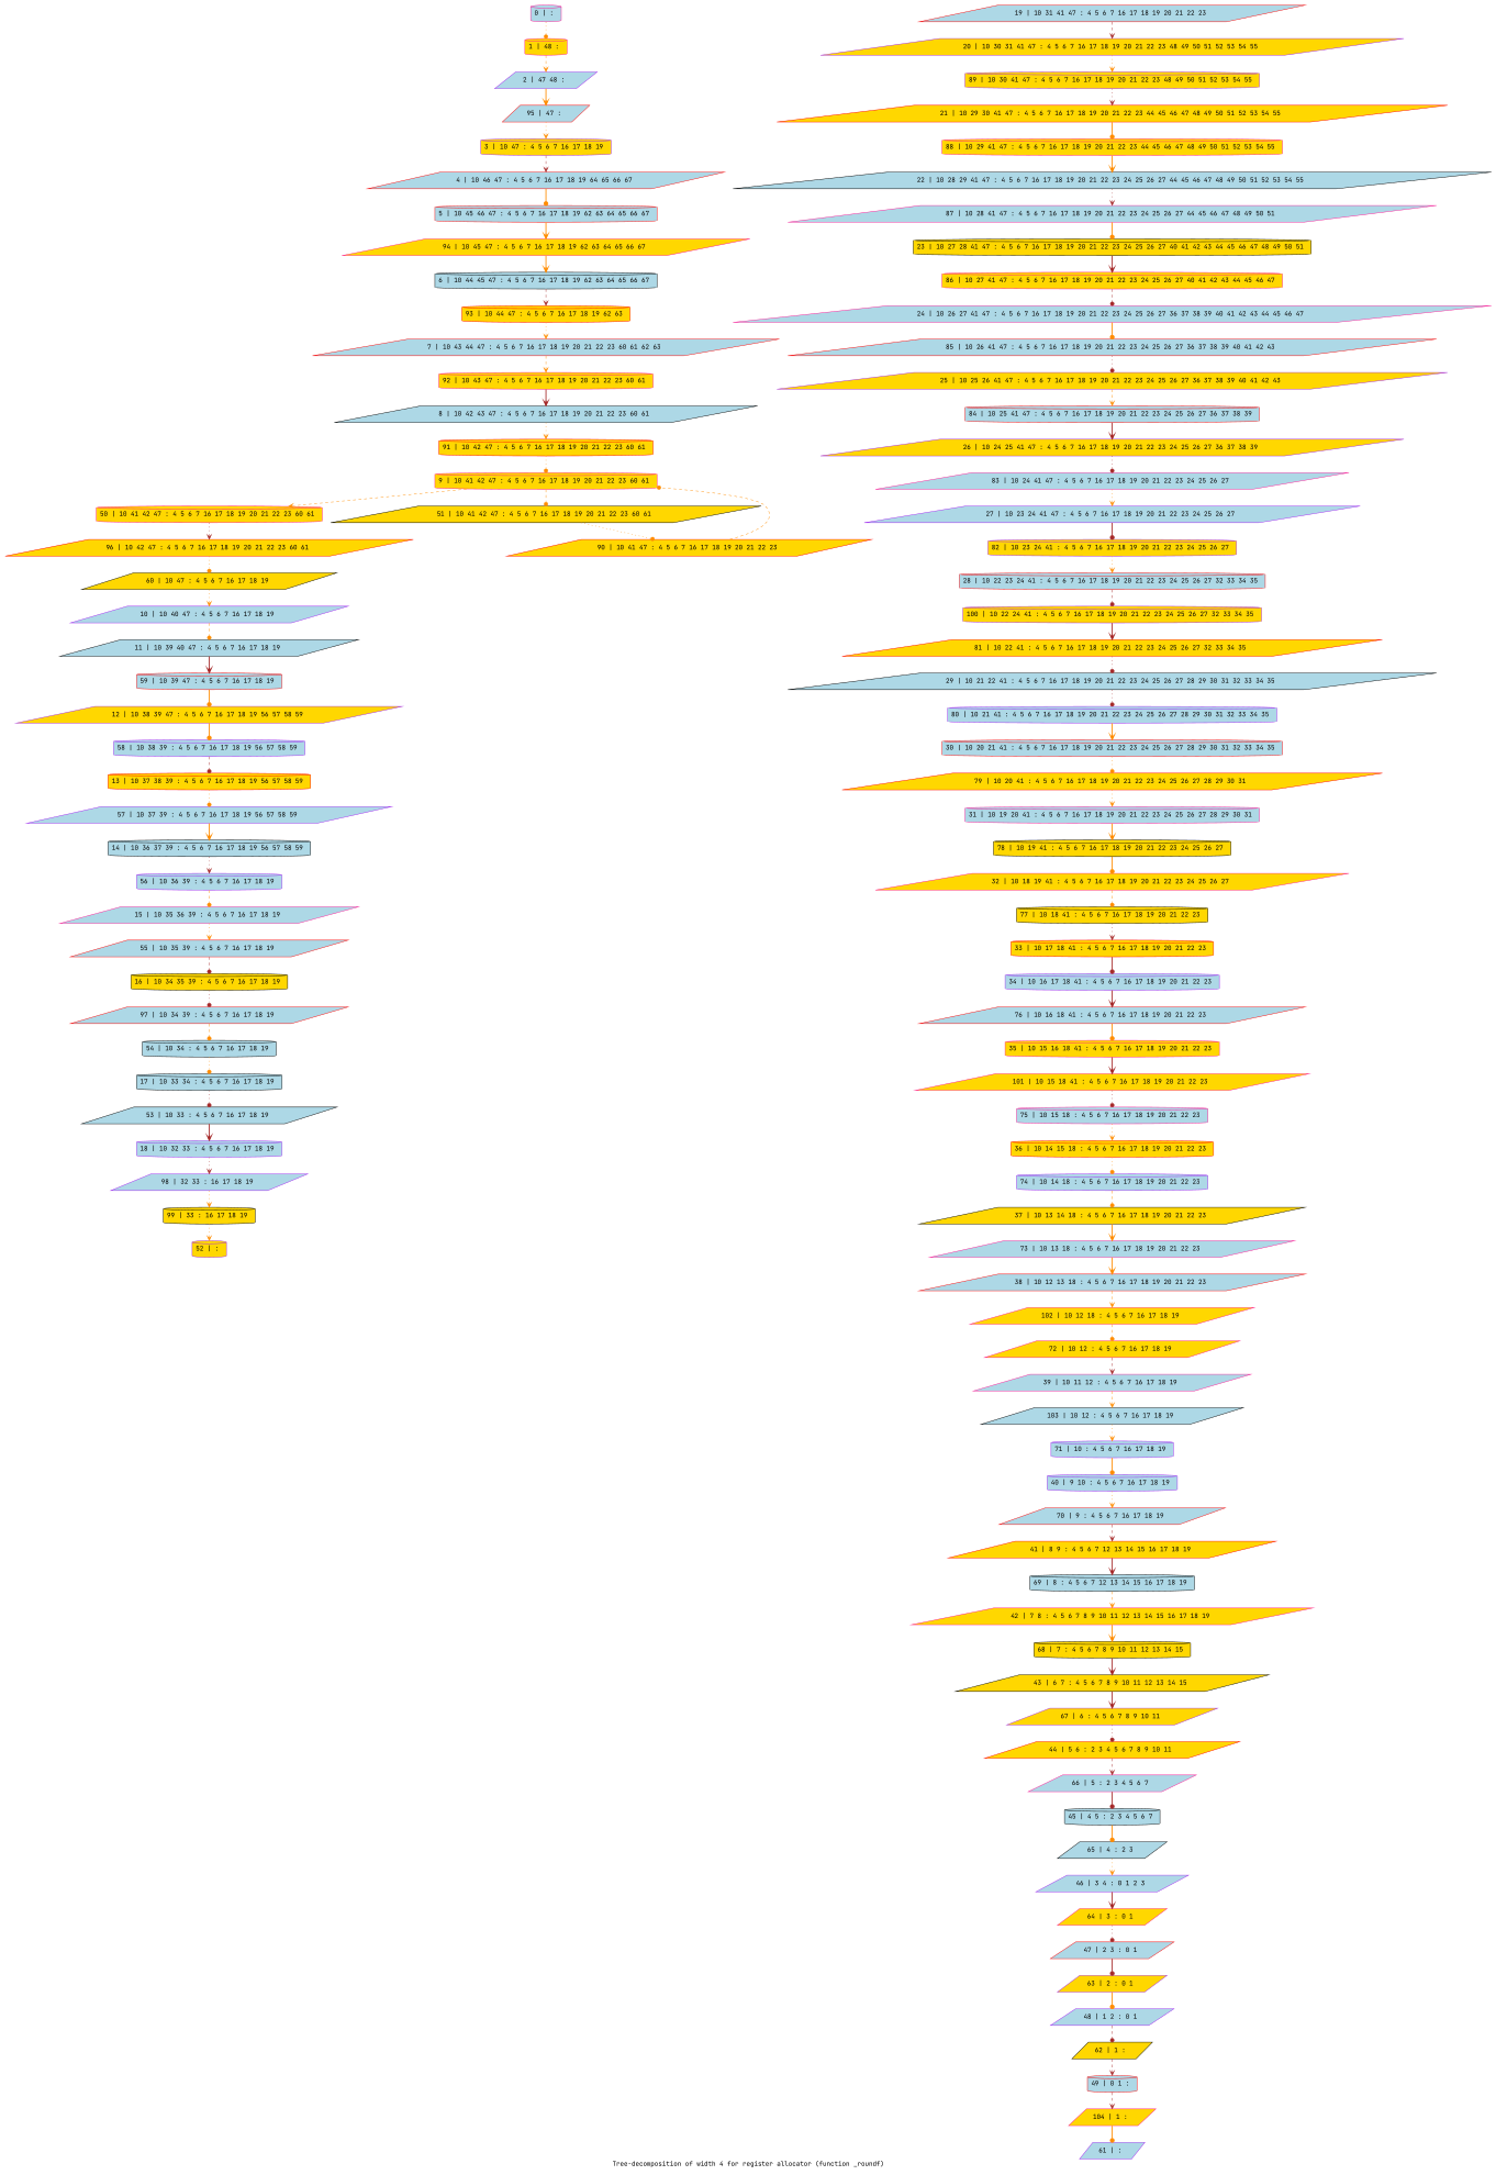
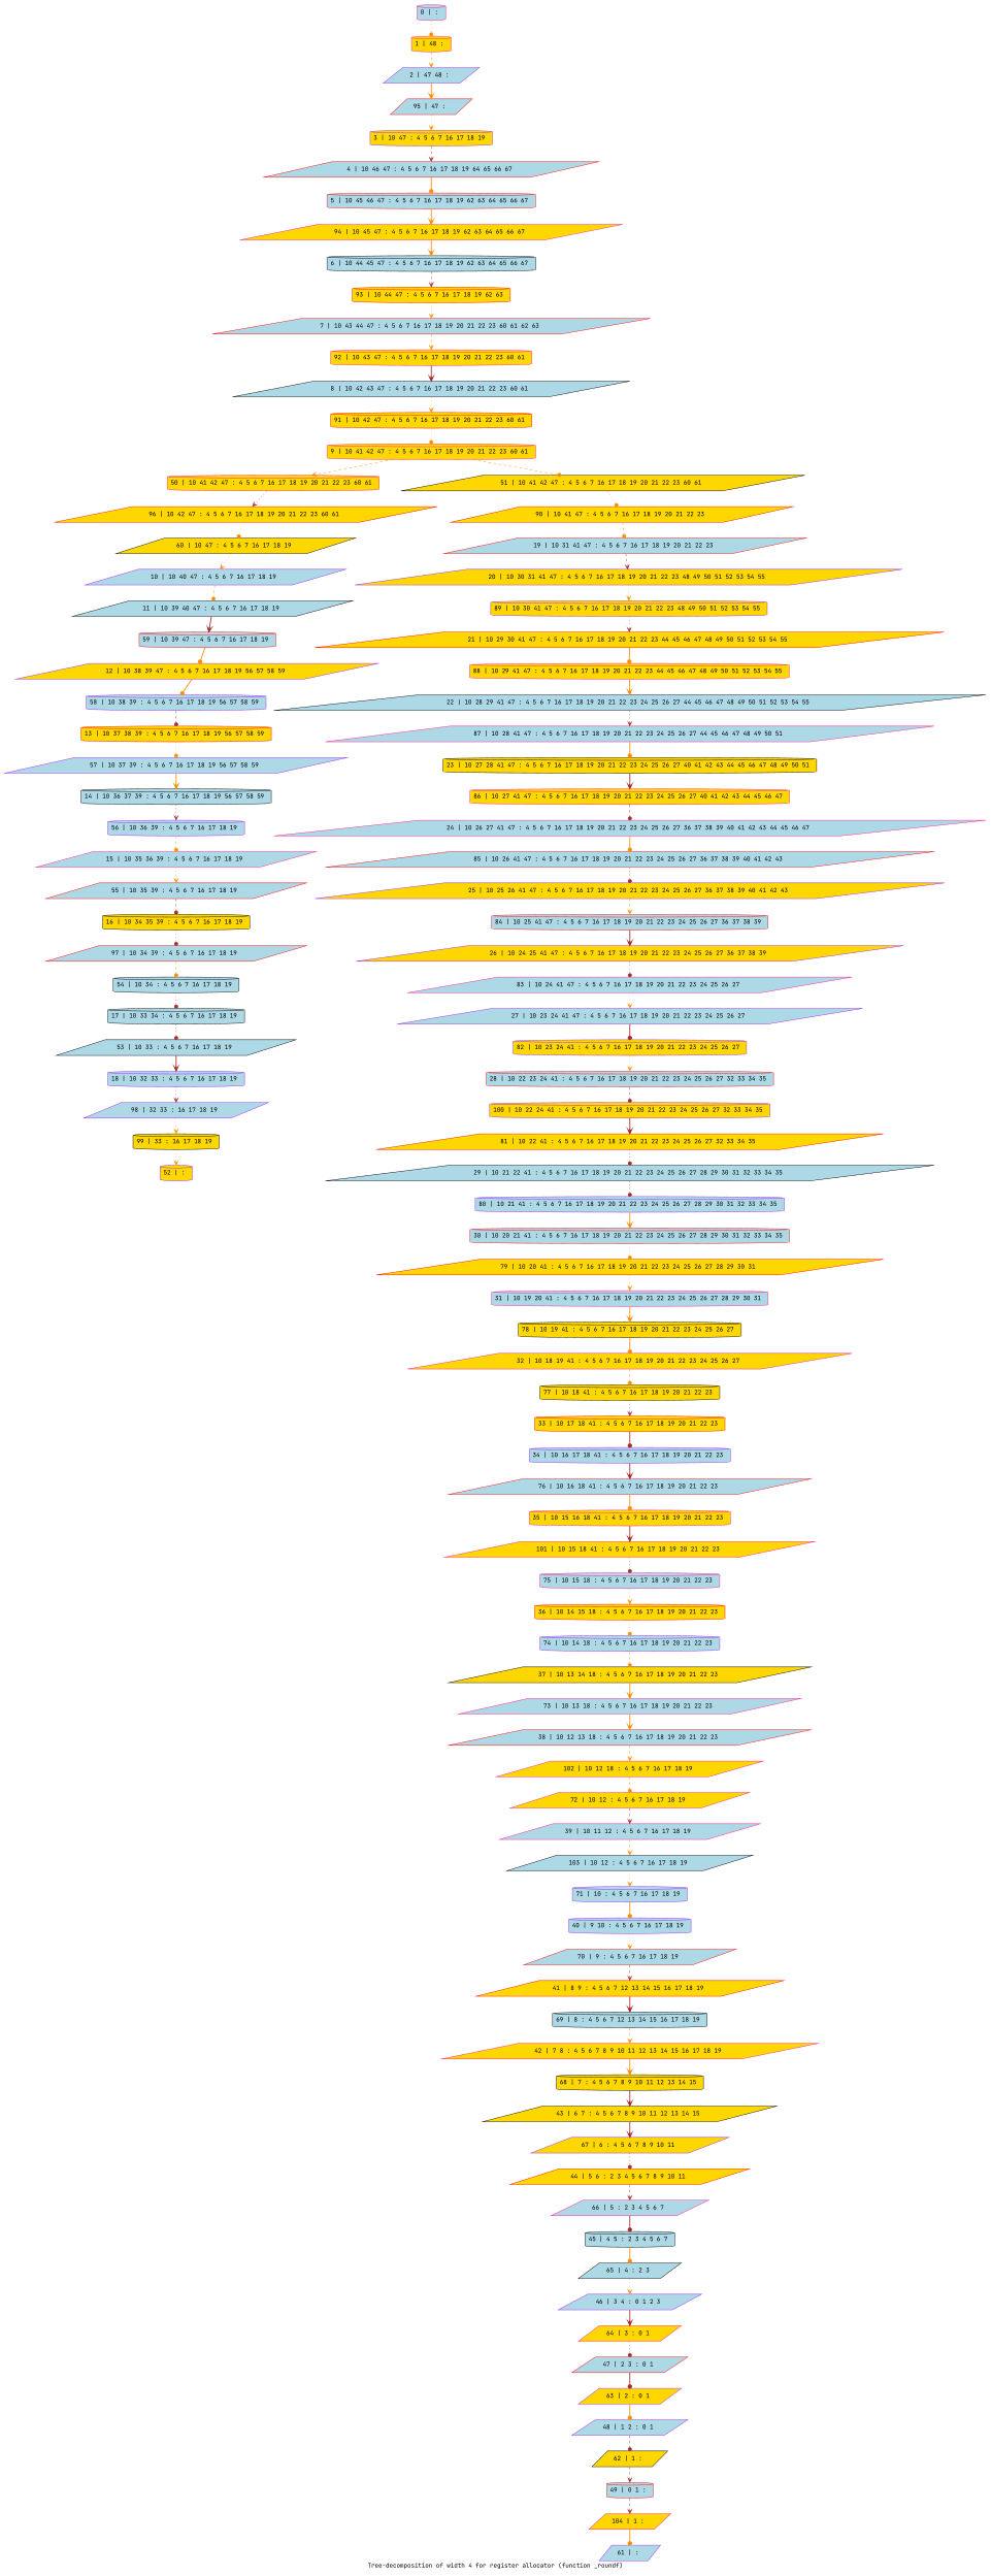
  digraph {
    fontname="JetBrains Mono"
    label="Tree-decomposition of width 4 for register allocator (function _roundf)"
    node [color=red fillcolor=lightblue fontname="JetBrains Mono" shape=parallelogram style=filled]
    edge [arrowhead=vee color=darkorange fontname="JetBrains Mono" style=dotted]
    n1 [color=deeppink label="0 | : " shape=cylinder]
    n2 [color=deeppink fillcolor=gold label="1 | 48 : " shape=cylinder]
    n3 [color=purple label="2 | 47 48 : "]
    n4 [label="95 | 47 : "]
    n5 [color=purple fillcolor=gold label="3 | 10 47 : 4 5 6 7 16 17 18 19 " shape=cylinder]
    n6 [label="4 | 10 46 47 : 4 5 6 7 16 17 18 19 64 65 66 67 "]
    n7 [label="5 | 10 45 46 47 : 4 5 6 7 16 17 18 19 62 63 64 65 66 67 " shape=cylinder]
    n8 [color=deeppink fillcolor=gold label="94 | 10 45 47 : 4 5 6 7 16 17 18 19 62 63 64 65 66 67 "]
    n9 [color=black label="6 | 10 44 45 47 : 4 5 6 7 16 17 18 19 62 63 64 65 66 67 " shape=cylinder]
    n10 [fillcolor=gold label="93 | 10 44 47 : 4 5 6 7 16 17 18 19 62 63 " shape=cylinder]
    n11 [label="7 | 10 43 44 47 : 4 5 6 7 16 17 18 19 20 21 22 23 60 61 62 63 "]
    n12 [color=deeppink fillcolor=gold label="92 | 10 43 47 : 4 5 6 7 16 17 18 19 20 21 22 23 60 61 " shape=cylinder]
    n13 [color=black label="8 | 10 42 43 47 : 4 5 6 7 16 17 18 19 20 21 22 23 60 61 "]
    n14 [fillcolor=gold label="91 | 10 42 47 : 4 5 6 7 16 17 18 19 20 21 22 23 60 61 " shape=cylinder]
    n15 [color=deeppink fillcolor=gold label="9 | 10 41 42 47 : 4 5 6 7 16 17 18 19 20 21 22 23 60 61 " shape=cylinder]
    n16 [color=deeppink fillcolor=gold label="50 | 10 41 42 47 : 4 5 6 7 16 17 18 19 20 21 22 23 60 61 " shape=cylinder]
    n17 [color=black fillcolor=gold label="51 | 10 41 42 47 : 4 5 6 7 16 17 18 19 20 21 22 23 60 61 "]
    n18 [fillcolor=gold label="96 | 10 42 47 : 4 5 6 7 16 17 18 19 20 21 22 23 60 61 "]
    n19 [fillcolor=gold label="90 | 10 41 47 : 4 5 6 7 16 17 18 19 20 21 22 23 "]
    n20 [color=purple label="10 | 10 40 47 : 4 5 6 7 16 17 18 19 "]
    n21 [color=black label="11 | 10 39 40 47 : 4 5 6 7 16 17 18 19 "]
    n22 [label="59 | 10 39 47 : 4 5 6 7 16 17 18 19 " shape=cylinder]
    n23 [color=purple fillcolor=gold label="12 | 10 38 39 47 : 4 5 6 7 16 17 18 19 56 57 58 59 "]
    n24 [color=purple label="58 | 10 38 39 : 4 5 6 7 16 17 18 19 56 57 58 59 " shape=cylinder]
    n25 [fillcolor=gold label="13 | 10 37 38 39 : 4 5 6 7 16 17 18 19 56 57 58 59 " shape=cylinder]
    n26 [color=purple label="57 | 10 37 39 : 4 5 6 7 16 17 18 19 56 57 58 59 "]
    n27 [color=black label="14 | 10 36 37 39 : 4 5 6 7 16 17 18 19 56 57 58 59 " shape=cylinder]
    n28 [color=purple label="56 | 10 36 39 : 4 5 6 7 16 17 18 19 " shape=cylinder]
    n29 [color=deeppink label="15 | 10 35 36 39 : 4 5 6 7 16 17 18 19 "]
    n30 [label="55 | 10 35 39 : 4 5 6 7 16 17 18 19 "]
    n31 [color=black fillcolor=gold label="16 | 10 34 35 39 : 4 5 6 7 16 17 18 19 " shape=cylinder]
    n32 [label="97 | 10 34 39 : 4 5 6 7 16 17 18 19 "]
    n33 [color=black label="54 | 10 34 : 4 5 6 7 16 17 18 19 " shape=cylinder]
    n34 [color=black label="17 | 10 33 34 : 4 5 6 7 16 17 18 19 " shape=cylinder]
    n35 [color=black label="53 | 10 33 : 4 5 6 7 16 17 18 19 "]
    n36 [color=purple label="18 | 10 32 33 : 4 5 6 7 16 17 18 19 " shape=cylinder]
    n37 [color=purple label="98 | 32 33 : 16 17 18 19 "]
    n38 [color=black fillcolor=gold label="99 | 33 : 16 17 18 19 " shape=cylinder]
    n39 [label="19 | 10 31 41 47 : 4 5 6 7 16 17 18 19 20 21 22 23 "]
    n40 [color=purple fillcolor=gold label="20 | 10 30 31 41 47 : 4 5 6 7 16 17 18 19 20 21 22 23 48 49 50 51 52 53 54 55 "]
    n41 [color=purple fillcolor=gold label="89 | 10 30 41 47 : 4 5 6 7 16 17 18 19 20 21 22 23 48 49 50 51 52 53 54 55 " shape=cylinder]
    n42 [fillcolor=gold label="21 | 10 29 30 41 47 : 4 5 6 7 16 17 18 19 20 21 22 23 44 45 46 47 48 49 50 51 52 53 54 55 "]
    n43 [color=deeppink fillcolor=gold label="88 | 10 29 41 47 : 4 5 6 7 16 17 18 19 20 21 22 23 44 45 46 47 48 49 50 51 52 53 54 55 " shape=cylinder]
    n44 [color=black label="22 | 10 28 29 41 47 : 4 5 6 7 16 17 18 19 20 21 22 23 24 25 26 27 44 45 46 47 48 49 50 51 52 53 54 55 "]
    n45 [color=deeppink label="87 | 10 28 41 47 : 4 5 6 7 16 17 18 19 20 21 22 23 24 25 26 27 44 45 46 47 48 49 50 51 "]
    n46 [color=black fillcolor=gold label="23 | 10 27 28 41 47 : 4 5 6 7 16 17 18 19 20 21 22 23 24 25 26 27 40 41 42 43 44 45 46 47 48 49 50 51 " shape=cylinder]
    n47 [color=deeppink fillcolor=gold label="86 | 10 27 41 47 : 4 5 6 7 16 17 18 19 20 21 22 23 24 25 26 27 40 41 42 43 44 45 46 47 " shape=cylinder]
    n48 [color=deeppink label="24 | 10 26 27 41 47 : 4 5 6 7 16 17 18 19 20 21 22 23 24 25 26 27 36 37 38 39 40 41 42 43 44 45 46 47 "]
    n49 [label="85 | 10 26 41 47 : 4 5 6 7 16 17 18 19 20 21 22 23 24 25 26 27 36 37 38 39 40 41 42 43 "]
    n50 [color=purple fillcolor=gold label="25 | 10 25 26 41 47 : 4 5 6 7 16 17 18 19 20 21 22 23 24 25 26 27 36 37 38 39 40 41 42 43 "]
    n51 [label="84 | 10 25 41 47 : 4 5 6 7 16 17 18 19 20 21 22 23 24 25 26 27 36 37 38 39 " shape=cylinder]
    n52 [color=purple fillcolor=gold label="26 | 10 24 25 41 47 : 4 5 6 7 16 17 18 19 20 21 22 23 24 25 26 27 36 37 38 39 "]
    n53 [color=deeppink label="83 | 10 24 41 47 : 4 5 6 7 16 17 18 19 20 21 22 23 24 25 26 27 "]
    n54 [color=purple label="27 | 10 23 24 41 47 : 4 5 6 7 16 17 18 19 20 21 22 23 24 25 26 27 "]
    n55 [color=purple fillcolor=gold label="82 | 10 23 24 41 : 4 5 6 7 16 17 18 19 20 21 22 23 24 25 26 27 " shape=cylinder]
    n56 [label="28 | 10 22 23 24 41 : 4 5 6 7 16 17 18 19 20 21 22 23 24 25 26 27 32 33 34 35 " shape=cylinder]
    n57 [color=purple fillcolor=gold label="100 | 10 22 24 41 : 4 5 6 7 16 17 18 19 20 21 22 23 24 25 26 27 32 33 34 35 " shape=cylinder]
    n58 [fillcolor=gold label="81 | 10 22 41 : 4 5 6 7 16 17 18 19 20 21 22 23 24 25 26 27 32 33 34 35 "]
    n59 [color=black label="29 | 10 21 22 41 : 4 5 6 7 16 17 18 19 20 21 22 23 24 25 26 27 28 29 30 31 32 33 34 35 "]
    n60 [color=purple label="80 | 10 21 41 : 4 5 6 7 16 17 18 19 20 21 22 23 24 25 26 27 28 29 30 31 32 33 34 35 " shape=cylinder]
    n61 [label="30 | 10 20 21 41 : 4 5 6 7 16 17 18 19 20 21 22 23 24 25 26 27 28 29 30 31 32 33 34 35 " shape=cylinder]
    n62 [fillcolor=gold label="79 | 10 20 41 : 4 5 6 7 16 17 18 19 20 21 22 23 24 25 26 27 28 29 30 31 "]
    n63 [color=deeppink label="31 | 10 19 20 41 : 4 5 6 7 16 17 18 19 20 21 22 23 24 25 26 27 28 29 30 31 " shape=cylinder]
    n64 [color=black fillcolor=gold label="78 | 10 19 41 : 4 5 6 7 16 17 18 19 20 21 22 23 24 25 26 27 " shape=cylinder]
    n65 [color=deeppink fillcolor=gold label="32 | 10 18 19 41 : 4 5 6 7 16 17 18 19 20 21 22 23 24 25 26 27 "]
    n66 [color=black fillcolor=gold label="77 | 10 18 41 : 4 5 6 7 16 17 18 19 20 21 22 23 " shape=cylinder]
    n67 [fillcolor=gold label="33 | 10 17 18 41 : 4 5 6 7 16 17 18 19 20 21 22 23 " shape=cylinder]
    n68 [color=purple label="34 | 10 16 17 18 41 : 4 5 6 7 16 17 18 19 20 21 22 23 " shape=cylinder]
    n69 [label="76 | 10 16 18 41 : 4 5 6 7 16 17 18 19 20 21 22 23 "]
    n70 [color=deeppink fillcolor=gold label="35 | 10 15 16 18 41 : 4 5 6 7 16 17 18 19 20 21 22 23 " shape=cylinder]
    n71 [color=deeppink fillcolor=gold label="101 | 10 15 18 41 : 4 5 6 7 16 17 18 19 20 21 22 23 "]
    n72 [color=deeppink label="75 | 10 15 18 : 4 5 6 7 16 17 18 19 20 21 22 23 " shape=cylinder]
    n73 [fillcolor=gold label="36 | 10 14 15 18 : 4 5 6 7 16 17 18 19 20 21 22 23 " shape=cylinder]
    n74 [color=purple label="74 | 10 14 18 : 4 5 6 7 16 17 18 19 20 21 22 23 " shape=cylinder]
    n75 [color=black fillcolor=gold label="37 | 10 13 14 18 : 4 5 6 7 16 17 18 19 20 21 22 23 "]
    n76 [color=deeppink label="73 | 10 13 18 : 4 5 6 7 16 17 18 19 20 21 22 23 "]
    n77 [label="38 | 10 12 13 18 : 4 5 6 7 16 17 18 19 20 21 22 23 "]
    n78 [color=deeppink fillcolor=gold label="102 | 10 12 18 : 4 5 6 7 16 17 18 19 "]
    n79 [color=deeppink fillcolor=gold label="72 | 10 12 : 4 5 6 7 16 17 18 19 "]
    n80 [color=deeppink label="39 | 10 11 12 : 4 5 6 7 16 17 18 19 "]
    n81 [color=black label="103 | 10 12 : 4 5 6 7 16 17 18 19 "]
    n82 [color=purple label="71 | 10 : 4 5 6 7 16 17 18 19 " shape=cylinder]
    n83 [color=purple label="40 | 9 10 : 4 5 6 7 16 17 18 19 " shape=cylinder]
    n84 [label="70 | 9 : 4 5 6 7 16 17 18 19 "]
    n85 [fillcolor=gold label="41 | 8 9 : 4 5 6 7 12 13 14 15 16 17 18 19 "]
    n86 [color=black label="69 | 8 : 4 5 6 7 12 13 14 15 16 17 18 19 " shape=cylinder]
    n87 [color=deeppink fillcolor=gold label="42 | 7 8 : 4 5 6 7 8 9 10 11 12 13 14 15 16 17 18 19 "]
    n88 [color=black fillcolor=gold label="68 | 7 : 4 5 6 7 8 9 10 11 12 13 14 15 " shape=cylinder]
    n89 [color=black fillcolor=gold label="43 | 6 7 : 4 5 6 7 8 9 10 11 12 13 14 15 "]
    n90 [color=purple fillcolor=gold label="67 | 6 : 4 5 6 7 8 9 10 11 "]
    n91 [fillcolor=gold label="44 | 5 6 : 2 3 4 5 6 7 8 9 10 11 "]
    n92 [color=deeppink label="66 | 5 : 2 3 4 5 6 7 "]
    n93 [color=black label="45 | 4 5 : 2 3 4 5 6 7 " shape=cylinder]
    n94 [color=black label="65 | 4 : 2 3 "]
    n95 [color=purple label="46 | 3 4 : 0 1 2 3 "]
    n96 [color=deeppink fillcolor=gold label="64 | 3 : 0 1 "]
    n97 [label="47 | 2 3 : 0 1 "]
    n98 [color=purple fillcolor=gold label="63 | 2 : 0 1 "]
    n99 [color=purple label="48 | 1 2 : 0 1 "]
    n100 [color=black fillcolor=gold label="62 | 1 : "]
    n101 [label="49 | 0 1 : " shape=cylinder]
    n102 [color=deeppink fillcolor=gold label="104 | 1 : "]
    n103 [color=purple label="61 | : "]
    n104 [color=black fillcolor=gold label="60 | 10 47 : 4 5 6 7 16 17 18 19 "]
    n105 [color=purple fillcolor=gold label="52 | : " shape=cylinder]
    n1 -> n2 [arrowhead=dot]
    n2 -> n3 [style=dashed]
    n3 -> n4 [style=bold]
    n4 -> n5
    n5 -> n6 [color=brown style=dashed]
    n6 -> n7 [arrowhead=dot style=bold]
    n7 -> n8 [style=bold]
    n8 -> n9 [style=bold]
    n9 -> n10 [color=brown style=dashed]
    n10 -> n11
    n11 -> n12 [style=dashed]
    n12 -> n13 [color=brown style=bold]
    n13 -> n14
    n14 -> n15 [arrowhead=dot]
    n15 -> n16 [style=dashed]
    n15 -> n17 [arrowhead=dot style=dashed]
    n16 -> n18 [color=brown]
    n17 -> n19 [arrowhead=dot]
    n18 -> n104 [arrowhead=dot]
-   n19 -> n15 [arrowhead=dot style=dashed]
+   n19 -> n39 [arrowhead=dot style=dashed]
    n20 -> n21 [arrowhead=dot style=dashed]
    n21 -> n22 [color=brown style=bold]
    n22 -> n23 [arrowhead=dot style=bold]
    n23 -> n24 [arrowhead=dot style=bold]
    n24 -> n25 [arrowhead=dot color=brown style=dashed]
    n25 -> n26 [arrowhead=dot]
    n26 -> n27 [style=bold]
    n27 -> n28 [color=brown]
    n28 -> n29 [arrowhead=dot style=dashed]
    n29 -> n30
    n30 -> n31 [arrowhead=dot color=brown style=dashed]
    n31 -> n32 [arrowhead=dot color=brown]
    n32 -> n33 [arrowhead=dot style=dashed]
-   n33 -> n34 [arrowhead=dot]
+   n33 -> n34 [arrowhead=dot color=brown]
    n34 -> n35 [arrowhead=dot color=brown]
    n35 -> n36 [color=brown style=bold]
    n36 -> n37 [color=brown]
    n37 -> n38
    n38 -> n105
    n39 -> n40 [color=brown style=dashed]
    n40 -> n41
    n41 -> n42 [color=brown]
    n42 -> n43 [arrowhead=dot style=bold]
    n43 -> n44 [style=bold]
    n44 -> n45 [color=brown]
    n45 -> n46 [arrowhead=dot style=bold]
    n46 -> n47 [color=brown style=bold]
    n47 -> n48 [arrowhead=dot color=brown style=dashed]
    n48 -> n49 [arrowhead=dot style=bold]
    n49 -> n50 [arrowhead=dot color=brown]
    n50 -> n51 [style=dashed]
    n51 -> n52 [color=brown style=bold]
    n52 -> n53 [arrowhead=dot color=brown]
    n53 -> n54
    n54 -> n55 [arrowhead=dot color=brown style=bold]
    n55 -> n56
    n56 -> n57 [arrowhead=dot color=brown style=dashed]
    n57 -> n58 [color=brown style=bold]
    n58 -> n59 [arrowhead=dot color=brown]
    n59 -> n60 [arrowhead=dot color=brown]
    n60 -> n61 [style=bold]
    n61 -> n62 [arrowhead=dot]
    n62 -> n63
    n63 -> n64 [style=bold]
    n64 -> n65 [arrowhead=dot style=bold]
    n65 -> n66 [arrowhead=dot style=dashed]
    n66 -> n67 [color=brown]
    n67 -> n68 [arrowhead=dot color=brown style=bold]
    n68 -> n69 [color=brown style=bold]
    n69 -> n70 [arrowhead=dot style=bold]
    n70 -> n71 [color=brown style=bold]
    n71 -> n72 [arrowhead=dot color=brown]
    n72 -> n73
    n73 -> n74 [arrowhead=dot]
    n74 -> n75 [arrowhead=dot style=dashed]
    n75 -> n76 [style=bold]
    n76 -> n77 [style=bold]
    n77 -> n78 [style=dashed]
    n78 -> n79 [arrowhead=dot style=dashed]
    n79 -> n80 [color=brown style=dashed]
    n80 -> n81 [style=dashed]
    n81 -> n82
    n82 -> n83 [arrowhead=dot style=bold]
    n83 -> n84
    n84 -> n85 [color=brown style=dashed]
    n85 -> n86 [color=brown style=bold]
    n86 -> n87 [style=dashed]
    n87 -> n88 [style=bold]
    n88 -> n89 [color=brown style=bold]
    n89 -> n90 [color=brown style=bold]
    n90 -> n91 [arrowhead=dot color=brown]
    n91 -> n92 [color=brown style=dashed]
    n92 -> n93 [arrowhead=dot color=brown style=bold]
    n93 -> n94 [arrowhead=dot style=bold]
    n94 -> n95
    n95 -> n96 [color=brown style=bold]
    n96 -> n97 [arrowhead=dot color=brown]
    n97 -> n98 [arrowhead=dot color=brown style=bold]
    n98 -> n99 [arrowhead=dot style=bold]
    n99 -> n100 [arrowhead=dot color=brown style=dashed]
    n100 -> n101 [color=brown style=dashed]
    n101 -> n102 [color=brown style=dashed]
    n102 -> n103 [arrowhead=dot style=bold]
    n104 -> n20
  }
